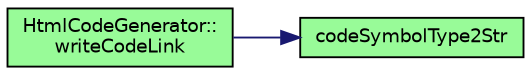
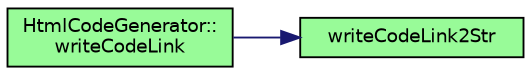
  digraph {
    rankdir=LR
    node [color=black fillcolor=palegreen fontname=Helvetica fontsize=10 shape=record style=filled]
    n1 [fontcolor=black height=0.2 label="HtmlCodeGenerator::\lwriteCodeLink" width=0.4]
-   n2 [height=0.2 label=codeSymbolType2Str width=0.4]
+   n2 [height=0.2 label=writeCodeLink2Str width=0.4]
    n1 -> n2 [color=midnightblue fontname=Helvetica fontsize=10 labelfontname=Helvetica labelfontsize=10 style=solid]
  }
